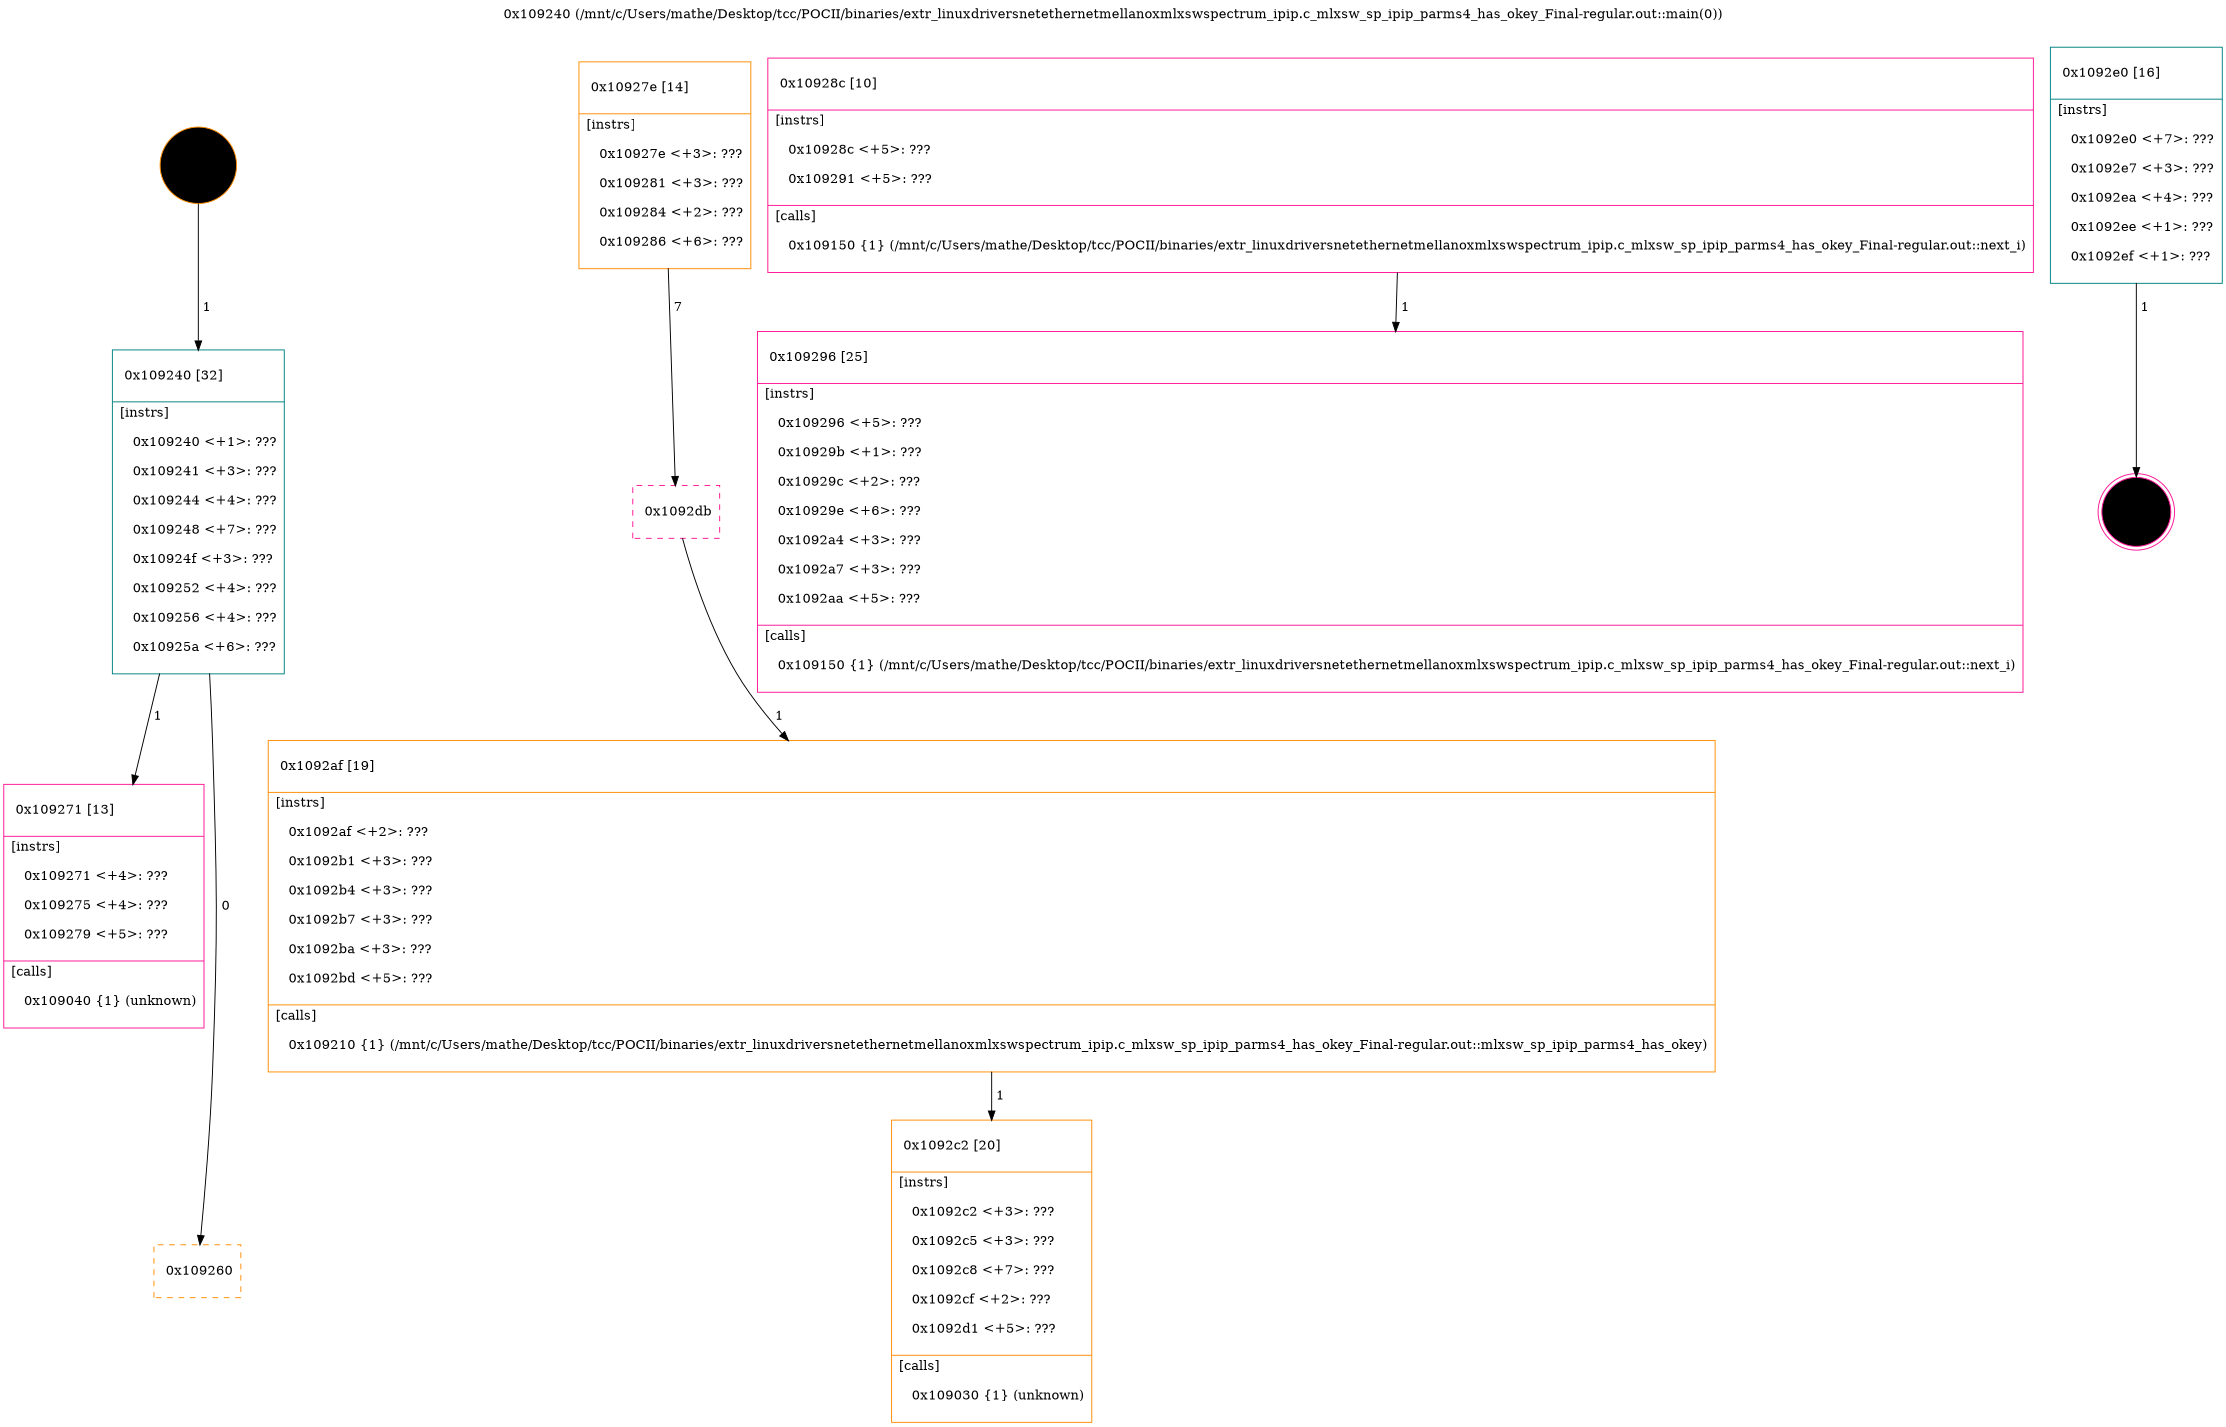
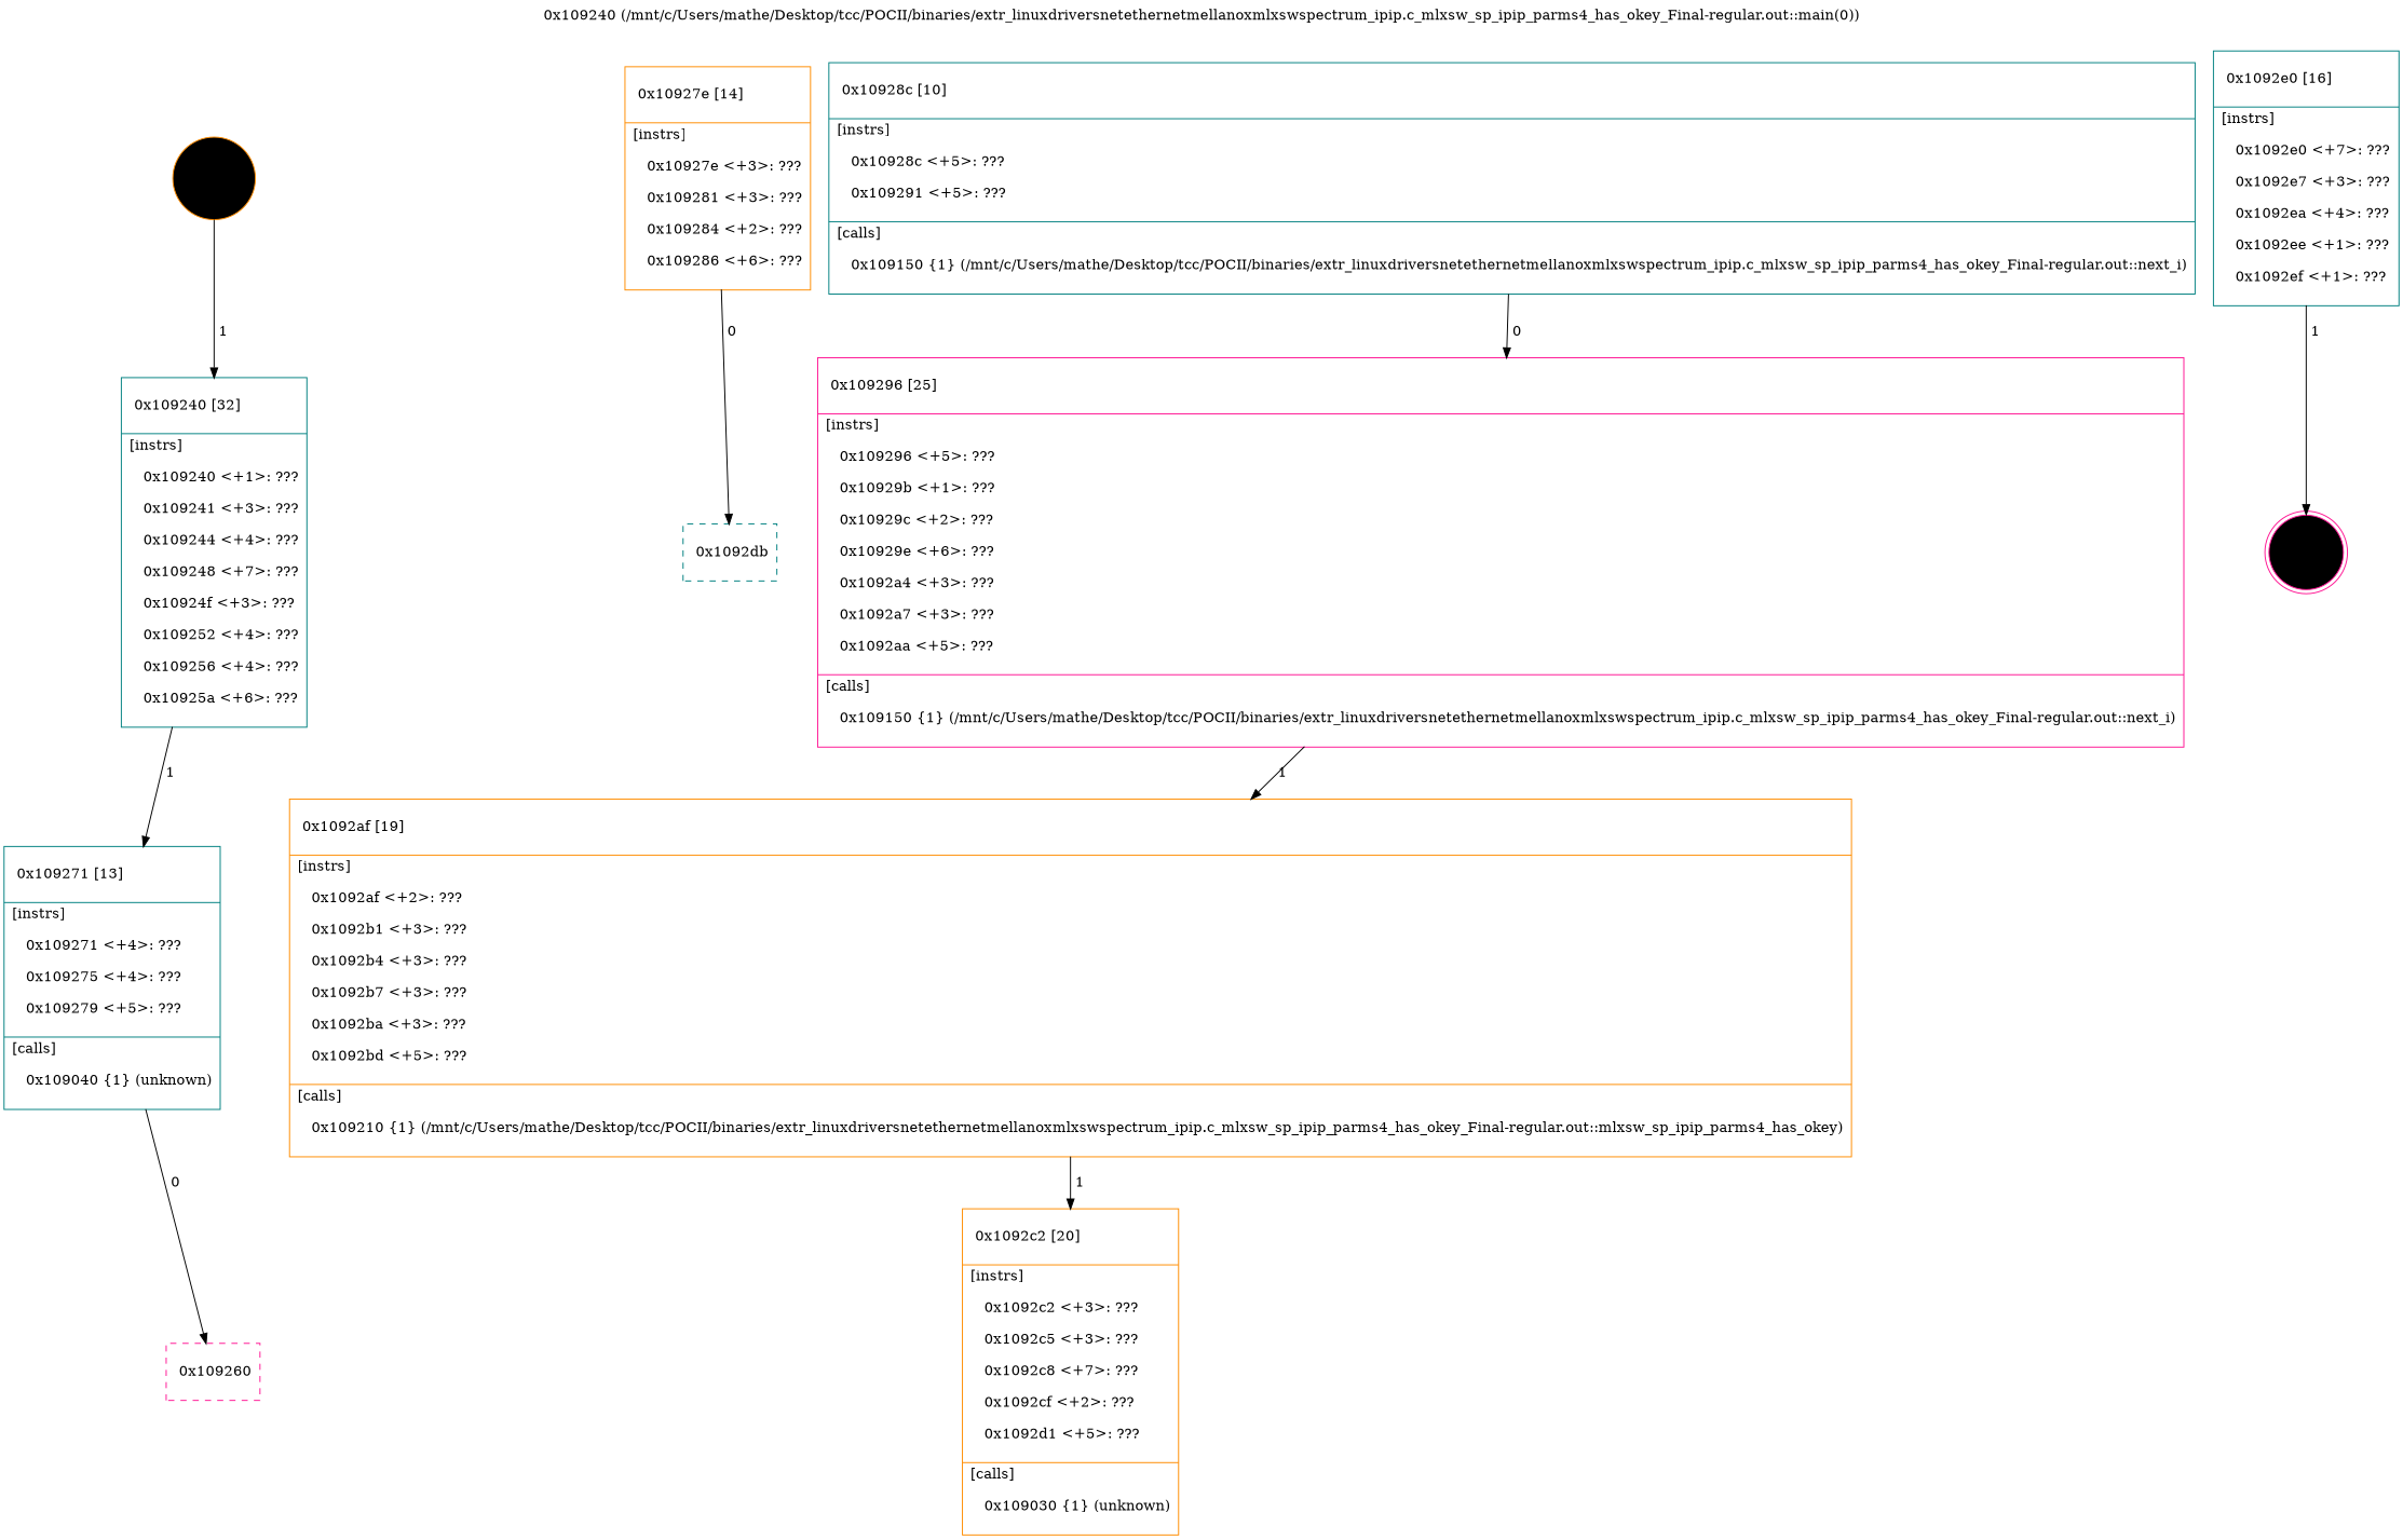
  digraph {
    label="0x109240 (/mnt/c/Users/mathe/Desktop/tcc/POCII/binaries/extr_linuxdriversnetethernetmellanoxmlxswspectrum_ipip.c_mlxsw_sp_ipip_parms4_has_okey_Final-regular.out::main(0))"
    labelloc=t
    node [color=teal shape=record]
    Entry [color=darkorange fillcolor=black height=0.3 shape=circle style=filled width=0.3]
    n2 [label="{\n     0x109240 [32]\l\n     | [instrs]\l\n     &nbsp;&nbsp;0x109240 \<+1\>: ???\l\n     &nbsp;&nbsp;0x109241 \<+3\>: ???\l\n     &nbsp;&nbsp;0x109244 \<+4\>: ???\l\n     &nbsp;&nbsp;0x109248 \<+7\>: ???\l\n     &nbsp;&nbsp;0x10924f \<+3\>: ???\l\n     &nbsp;&nbsp;0x109252 \<+4\>: ???\l\n     &nbsp;&nbsp;0x109256 \<+4\>: ???\l\n     &nbsp;&nbsp;0x10925a \<+6\>: ???\l\n  }"]
-   n3 [color=deeppink label="{\n     0x109271 [13]\l\n     | [instrs]\l\n     &nbsp;&nbsp;0x109271 \<+4\>: ???\l\n     &nbsp;&nbsp;0x109275 \<+4\>: ???\l\n     &nbsp;&nbsp;0x109279 \<+5\>: ???\l\n     | [calls]\l\n     &nbsp;&nbsp;0x109040 \{1\} (unknown)\l\n  }"]
-   n4 [color=darkorange label="{\n     0x109260\l\n  }" style=dashed]
+   n3 [label="{\n     0x109271 [13]\l\n     | [instrs]\l\n     &nbsp;&nbsp;0x109271 \<+4\>: ???\l\n     &nbsp;&nbsp;0x109275 \<+4\>: ???\l\n     &nbsp;&nbsp;0x109279 \<+5\>: ???\l\n     | [calls]\l\n     &nbsp;&nbsp;0x109040 \{1\} (unknown)\l\n  }"]
+   n4 [color=deeppink label="{\n     0x109260\l\n  }" style=dashed]
    n5 [color=darkorange label="{\n     0x10927e [14]\l\n     | [instrs]\l\n     &nbsp;&nbsp;0x10927e \<+3\>: ???\l\n     &nbsp;&nbsp;0x109281 \<+3\>: ???\l\n     &nbsp;&nbsp;0x109284 \<+2\>: ???\l\n     &nbsp;&nbsp;0x109286 \<+6\>: ???\l\n  }"]
-   n6 [color=deeppink label="{\n     0x1092db\l\n  }" style=dashed]
-   n7 [color=deeppink label="{\n     0x10928c [10]\l\n     | [instrs]\l\n     &nbsp;&nbsp;0x10928c \<+5\>: ???\l\n     &nbsp;&nbsp;0x109291 \<+5\>: ???\l\n     | [calls]\l\n     &nbsp;&nbsp;0x109150 \{1\} (/mnt/c/Users/mathe/Desktop/tcc/POCII/binaries/extr_linuxdriversnetethernetmellanoxmlxswspectrum_ipip.c_mlxsw_sp_ipip_parms4_has_okey_Final-regular.out::next_i)\l\n  }"]
+   n6 [label="{\n     0x1092db\l\n  }" style=dashed]
+   n7 [label="{\n     0x10928c [10]\l\n     | [instrs]\l\n     &nbsp;&nbsp;0x10928c \<+5\>: ???\l\n     &nbsp;&nbsp;0x109291 \<+5\>: ???\l\n     | [calls]\l\n     &nbsp;&nbsp;0x109150 \{1\} (/mnt/c/Users/mathe/Desktop/tcc/POCII/binaries/extr_linuxdriversnetethernetmellanoxmlxswspectrum_ipip.c_mlxsw_sp_ipip_parms4_has_okey_Final-regular.out::next_i)\l\n  }"]
    n8 [color=deeppink label="{\n     0x109296 [25]\l\n     | [instrs]\l\n     &nbsp;&nbsp;0x109296 \<+5\>: ???\l\n     &nbsp;&nbsp;0x10929b \<+1\>: ???\l\n     &nbsp;&nbsp;0x10929c \<+2\>: ???\l\n     &nbsp;&nbsp;0x10929e \<+6\>: ???\l\n     &nbsp;&nbsp;0x1092a4 \<+3\>: ???\l\n     &nbsp;&nbsp;0x1092a7 \<+3\>: ???\l\n     &nbsp;&nbsp;0x1092aa \<+5\>: ???\l\n     | [calls]\l\n     &nbsp;&nbsp;0x109150 \{1\} (/mnt/c/Users/mathe/Desktop/tcc/POCII/binaries/extr_linuxdriversnetethernetmellanoxmlxswspectrum_ipip.c_mlxsw_sp_ipip_parms4_has_okey_Final-regular.out::next_i)\l\n  }"]
    n9 [color=darkorange label="{\n     0x1092af [19]\l\n     | [instrs]\l\n     &nbsp;&nbsp;0x1092af \<+2\>: ???\l\n     &nbsp;&nbsp;0x1092b1 \<+3\>: ???\l\n     &nbsp;&nbsp;0x1092b4 \<+3\>: ???\l\n     &nbsp;&nbsp;0x1092b7 \<+3\>: ???\l\n     &nbsp;&nbsp;0x1092ba \<+3\>: ???\l\n     &nbsp;&nbsp;0x1092bd \<+5\>: ???\l\n     | [calls]\l\n     &nbsp;&nbsp;0x109210 \{1\} (/mnt/c/Users/mathe/Desktop/tcc/POCII/binaries/extr_linuxdriversnetethernetmellanoxmlxswspectrum_ipip.c_mlxsw_sp_ipip_parms4_has_okey_Final-regular.out::mlxsw_sp_ipip_parms4_has_okey)\l\n  }"]
    Exit [color=deeppink fillcolor=black height=0.3 peripheries=2 shape=circle style=filled width=0.3]
    n11 [color=darkorange label="{\n     0x1092c2 [20]\l\n     | [instrs]\l\n     &nbsp;&nbsp;0x1092c2 \<+3\>: ???\l\n     &nbsp;&nbsp;0x1092c5 \<+3\>: ???\l\n     &nbsp;&nbsp;0x1092c8 \<+7\>: ???\l\n     &nbsp;&nbsp;0x1092cf \<+2\>: ???\l\n     &nbsp;&nbsp;0x1092d1 \<+5\>: ???\l\n     | [calls]\l\n     &nbsp;&nbsp;0x109030 \{1\} (unknown)\l\n  }"]
    n12 [label="{\n     0x1092e0 [16]\l\n     | [instrs]\l\n     &nbsp;&nbsp;0x1092e0 \<+7\>: ???\l\n     &nbsp;&nbsp;0x1092e7 \<+3\>: ???\l\n     &nbsp;&nbsp;0x1092ea \<+4\>: ???\l\n     &nbsp;&nbsp;0x1092ee \<+1\>: ???\l\n     &nbsp;&nbsp;0x1092ef \<+1\>: ???\l\n  }"]
    Entry -> n2 [label=" 1"]
    n2 -> n3 [label=" 1"]
-   n2 -> n4 [label=" 0"]
-   n5 -> n6 [label=" 7"]
-   n7 -> n8 [label=" 1"]
-   n6 -> n9 [label=" 1"]
+   n3 -> n4 [label=" 0"]
+   n5 -> n6 [label=" 0"]
+   n7 -> n8 [label=" 0"]
+   n8 -> n9 [label=" 1"]
    n9 -> n11 [label=" 1"]
    n12 -> Exit [label=" 1"]
  }
